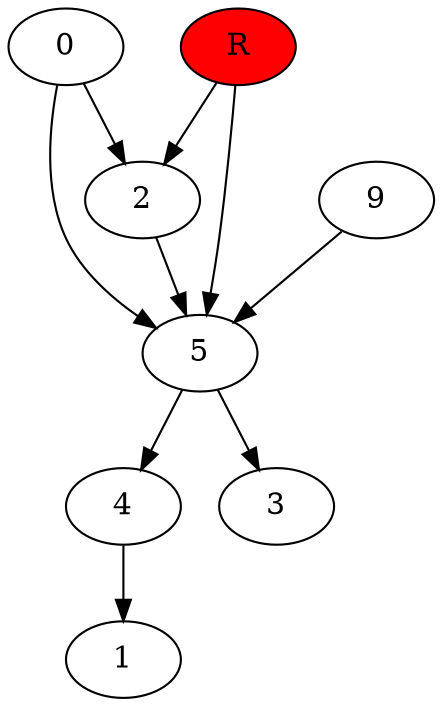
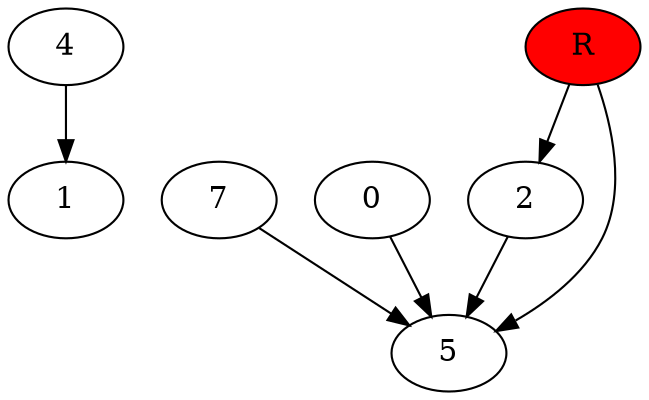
  digraph {
    4
    1
    2
    5
-   3
-   7 [label=9]
+   7
    n7 [label=0]
    R [fillcolor="#ff0000" style=filled]
    4 -> 1
    2 -> 5
-   5 -> 4
-   5 -> 3
    7 -> 5
-   n7 -> 2
    n7 -> 5
    R -> 2
    R -> 5
  }
